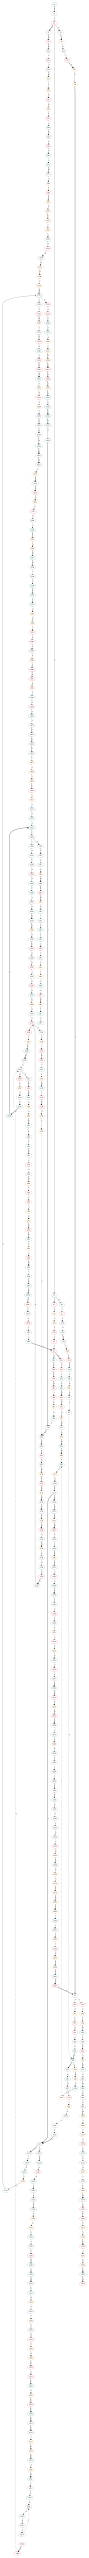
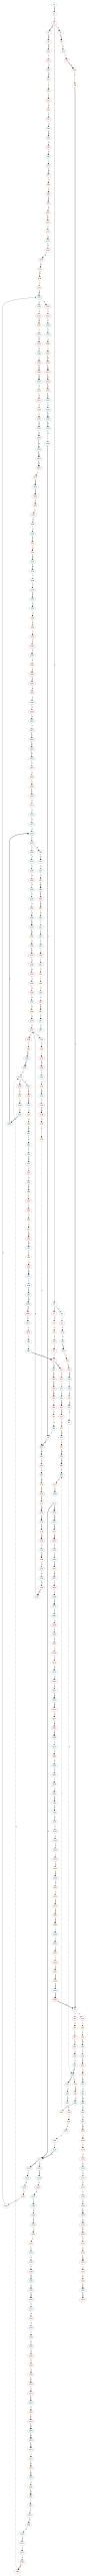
  strict digraph {
    fontname=Nunito
    node [color=teal fontname=Nunito]
    edge [arrowhead=tee fontname=Nunito style=solid]
    S1 [color=gray40]
    S0
    S2 [color=red]
    S3 [color=gray40]
    S4
    S5 [color=gray40]
    S6 [color=red]
    S7 [color=red]
    S8
    S9 [color=darkorange]
    S10 [color=gray40]
    S11 [color=darkorange]
    S12 [color=red]
    S13 [color=gray40]
    S14 [color=red]
    S15 [color=darkorange]
    S16 [color=gray40]
    S17 [color=red]
    S18 [color=gray40]
    S19 [color=red]
    S20
    S21 [color=darkorange]
    S22 [color=darkorange]
    S23 [color=red]
    S24 [color=gray40]
    S25 [color=darkorange]
    S26 [color=darkorange]
    S27 [color=red]
    S28 [color=darkorange]
    S29 [color=gray40]
    S30 [color=red]
    S31 [color=red]
    S32
    S33 [color=red]
    S34 [color=red]
    S35 [color=red]
    S36 [color=darkorange]
    S37 [color=red]
    S38 [color=red]
    S39
    S40 [color=darkorange]
    S41 [color=darkorange]
    S42 [color=red]
    S43
    S44 [color=red]
    S45
    S46 [color=darkorange]
    S47 [color=red]
    S48
    S49
    S50 [color=red]
    S51 [color=darkorange]
    S52
    S53 [color=red]
    S54 [color=gray40]
    S55 [color=red]
    S56 [color=red]
    S57 [color=gray40]
    S58 [color=gray40]
    S59 [color=gray40]
    S60 [color=red]
    S61 [color=red]
    S62 [color=darkorange]
    S63 [color=gray40]
    S64 [color=red]
    S65
    S66
    S67 [color=darkorange]
    S68
    S69
    S70 [color=darkorange]
    S71
    S72 [color=gray40]
    S73 [color=gray40]
    S74 [color=darkorange]
    S75 [color=gray40]
    S76
    S77 [color=gray40]
    S78 [color=darkorange]
    S79 [color=gray40]
    S80 [color=darkorange]
    S81
    S82 [color=gray40]
    S83 [color=darkorange]
    S84
    S85 [color=gray40]
    S86
    S87 [color=gray40]
    S88
    S89 [color=red]
    S90 [color=darkorange]
    S91 [color=red]
    S92 [color=darkorange]
    S93 [color=red]
    S94 [color=gray40]
    S95 [color=darkorange]
    S96
    S97 [color=gray40]
    S98 [color=darkorange]
    S99 [color=gray40]
    S100 [color=darkorange]
    S101 [color=darkorange]
    S102 [color=darkorange]
    S103 [color=gray40]
    S104 [color=darkorange]
    S105 [color=darkorange]
    S106 [color=gray40]
    S107 [color=red]
    S108 [color=gray40]
    S109 [color=darkorange]
    S110 [color=darkorange]
    S111 [color=gray40]
    S112 [color=darkorange]
    S113
    S114 [color=darkorange]
    S115
    S116 [color=gray40]
    S117 [color=gray40]
    S118 [color=gray40]
    S119 [color=red]
    S120 [color=red]
    S121
    S122 [color=gray40]
    S123 [color=gray40]
    S124 [color=gray40]
    S125
    S126 [color=gray40]
    S127 [color=darkorange]
    S128
    S129
    S130 [color=darkorange]
    S131 [color=gray40]
    S132 [color=darkorange]
    S133 [color=red]
    S134 [color=red]
    S135
    S136 [color=red]
    S137 [color=darkorange]
    S138 [color=darkorange]
    S139 [color=gray40]
    S140
    S141 [color=darkorange]
    S142
    S143 [color=gray40]
    S144 [color=darkorange]
    S145
    S146
    S147
    S148 [color=darkorange]
    S149 [color=darkorange]
    S150
    S151 [color=darkorange]
    S152 [color=gray40]
    S153 [color=gray40]
    S154 [color=gray40]
    S155 [color=gray40]
    S156 [color=red]
    S157 [color=gray40]
    S158
    S159
    S160 [color=red]
    S161 [color=red]
    S162 [color=red]
    S163 [color=red]
    S164 [color=darkorange]
    S165 [color=red]
    S166 [color=red]
    S167 [color=darkorange]
    S168
    S169
    S170 [color=darkorange]
    S171 [color=gray40]
    S172 [color=darkorange]
    S173 [color=gray40]
    S174
    S175
    S176
    S177 [color=red]
    S178 [color=darkorange]
    S179 [color=red]
    S180 [color=darkorange]
    S181
    S182 [color=gray40]
    S183 [color=gray40]
    S184 [color=red]
    S185 [color=red]
    S186
    S187 [color=darkorange]
    S188 [color=red]
    S189 [color=red]
    S190 [color=darkorange]
    S191 [color=darkorange]
    S192 [color=darkorange]
    S193 [color=red]
    S194 [color=darkorange]
    S195 [color=gray40]
    S196
    S197 [color=red]
    S198
    S199 [color=darkorange]
    S200 [color=red]
    S201 [color=red]
    S202 [color=darkorange]
    S203
    S204 [color=red]
    S205 [color=gray40]
    S206
    S207
    S208 [color=red]
    S209 [color=red]
    S210 [color=gray40]
    S211
    S212 [color=gray40]
    S213 [color=red]
    S214 [color=darkorange]
    S215 [color=darkorange]
    S216 [color=darkorange]
    S217
    S218 [color=darkorange]
    S219 [color=gray40]
    S220 [color=red]
    S221 [color=red]
    S222
    S223
    S224 [color=darkorange]
    S225
    S226 [color=red]
    S227 [color=darkorange]
    S228 [color=darkorange]
    S229
    S230 [color=red]
    S231 [color=gray40]
    S232 [color=red]
    S233
    S234 [color=gray40]
    S235 [color=gray40]
    S236
    S237 [color=gray40]
    S238 [color=darkorange]
    S239 [color=red]
    S240 [color=darkorange]
    S241
    S242 [color=gray40]
    S243
    S244
    S245 [color=gray40]
    S246 [color=darkorange]
    S247 [color=darkorange]
    S248
    S249 [color=gray40]
    S250
    S251 [color=red]
    S252 [color=red]
    S253 [color=darkorange]
    S254
    S255
    S256
    S257 [color=darkorange]
    S258 [color=darkorange]
    S259 [color=gray40]
    S260 [color=gray40]
    S261 [color=gray40]
    S262 [color=red]
    S263 [color=darkorange]
    S264
    S265 [color=gray40]
    S266
    S267 [color=gray40]
    S268 [color=gray40]
    S269 [color=red]
    S270 [color=gray40]
    S271 [color=gray40]
    S272
    S273 [color=darkorange]
    S274
    S275 [color=red]
    S276 [color=red]
    S277
    S278 [color=gray40]
    S279
    S280 [color=darkorange]
    S281
    S282 [color=gray40]
    S283 [color=darkorange]
    S284 [color=red]
    S285 [color=red]
    S286
    S287 [color=darkorange]
    S288 [color=darkorange]
    S289 [color=gray40]
    S290
    S291 [color=darkorange]
    S292 [color=gray40]
    S293 [color=red]
    S294 [color=red]
    n296 [color=red label=S695]
    S296
    S297 [color=red]
    S298 [color=gray40]
    S299
    S300 [color=red]
    S301 [color=darkorange]
    S302 [color=gray40]
    S303 [color=gray40]
    S304 [color=gray40]
    S305 [color=gray40]
    S306 [color=darkorange]
    S307
    S308
    S309
    S310 [color=gray40]
    S311 [color=gray40]
    S312 [color=darkorange]
    S313
    S314 [color=gray40]
    S315 [color=darkorange]
    S316
    S317 [color=darkorange]
    S318 [color=red]
    S319
    S320 [color=darkorange]
    S321 [color=darkorange]
    S322 [color=gray40]
    S323 [color=darkorange]
    S324
    S325
    S326 [color=gray40]
    S327
    S328 [color=gray40]
    S329
    S330 [color=darkorange]
    S331 [color=red]
    S332 [color=red]
    S333
    S334 [color=gray40]
    S335 [color=darkorange]
    S336 [color=red]
    S337 [color=gray40]
    S338 [color=gray40]
    S339 [color=gray40]
    S340 [color=gray40]
    S341
    S342
    S343 [color=darkorange]
    S344 [color=red]
    S345
    S346 [color=red]
    S347 [color=gray40]
    S348
    S349 [color=darkorange]
    S350 [color=gray40]
    S351
    S352 [color=darkorange]
    S353
    S354
    S355
    S356 [color=red]
    S357
    S358 [color=gray40]
    S359 [color=gray40]
    S360
    S361 [color=red]
    S362
    S363 [color=darkorange]
    S364 [color=darkorange]
    S365
    S366 [color=red]
    S367 [color=darkorange]
    S368 [color=darkorange]
    S369 [color=darkorange]
    S370 [color=darkorange]
    S371 [color=gray40]
    S372 [color=gray40]
    S373
    S374 [color=gray40]
    S375 [color=red]
    S376 [color=darkorange]
    S377 [color=gray40]
    S378 [color=red]
    S379
    S380 [color=red]
    S381 [color=darkorange]
    S382 [color=red]
    S383 [color=gray40]
    S384 [color=gray40]
    S385 [color=darkorange]
    S386 [color=red]
    S387
    S388 [color=darkorange]
    S389
    S390 [color=red]
    S391 [color=gray40]
    S392 [color=red]
    S393 [color=darkorange]
    S394 [color=darkorange]
    S395 [color=red]
    S396
    S397 [color=darkorange]
    S398 [color=red]
    S399 [color=darkorange]
    S400
    S401
    S402 [color=gray40]
    S403 [color=red]
    S404
    S405 [color=gray40]
    S406
    S407 [color=darkorange]
    S408 [color=darkorange]
    S409 [color=darkorange]
    S410 [color=red]
    S411 [color=darkorange]
    S412
    S413
    S1 -> S2 [label=C style=dashed]
    S0 -> S1 [label=T style=bold]
    S2 -> S3 [arrowhead=dot label=T style=bold]
    S2 -> S4 [arrowhead=dot label=G]
    S2 -> S5 [arrowhead=box label=C]
    S3 -> S6 [label=G style=bold]
    S4 -> S7 [arrowhead=box label=T]
    S4 -> S8 [label=A]
    S5 -> S9 [arrowhead=box label=T style=bold]
    S6 -> S10 [label=C style=bold]
    S7 -> S11 [arrowhead=dot label=C]
    S8 -> S12 [label=T style=dashed]
    S9 -> S13 [arrowhead=dot label=G]
    S10 -> S14 [label=C style=dashed]
    S11 -> S15 [arrowhead=dot label=C style=dashed]
    S12 -> S16 [arrowhead=box label=C style=dashed]
    S13 -> S17 [arrowhead=box label=T style=dashed]
    S14 -> S18 [arrowhead=box label=A style=dashed]
    S15 -> S19 [label=T]
    S16 -> S20 [label=G style=dashed]
    S17 -> S21 [arrowhead=box label=C style=bold]
    S18 -> S22 [label=G style=bold]
    S19 -> S23 [arrowhead=box label=C style=dashed]
    S20 -> S24 [arrowhead=box label=T style=bold]
    S21 -> S25 [arrowhead=dot label=C]
    S22 -> S26 [arrowhead=box label=T]
    S23 -> S27 [arrowhead=box label=T style=dashed]
    S24 -> S28 [arrowhead=box label=T]
    S25 -> S29 [label=T style=bold]
    S26 -> S30 [arrowhead=box label=C]
    S27 -> S31 [label=T style=bold]
    S27 -> S32 [arrowhead=dot label=G]
    S28 -> S33 [arrowhead=dot label=T]
    S29 -> S34 [label=A style=dashed]
    S29 -> S35 [label=T style=dashed]
    S30 -> S36 [label=G]
    S31 -> S37 [label=C]
    S32 -> S38 [label=T style=bold]
    S33 -> S39 [label=G style=bold]
    S34 -> S40 [arrowhead=dot label=C style=dashed]
    S35 -> S41 [arrowhead=box label=G style=dashed]
    S36 -> S42 [arrowhead=dot label=T]
    S37 -> S43 [label=T style=dashed]
    S38 -> S44 [label=C style=bold]
    S39 -> S45 [arrowhead=dot label=T style=dashed]
    S40 -> S46 [arrowhead=dot label=T]
    S41 -> S47 [label=T]
    S42 -> S48 [arrowhead=dot label=A style=dashed]
    S43 -> S49 [arrowhead=dot label=C]
    S44 -> S50 [arrowhead=dot label=G style=bold]
    S45 -> S51 [arrowhead=dot label=A]
    S46 -> S52 [label=A style=bold]
    S47 -> S53 [arrowhead=dot label=A]
    S48 -> S54 [arrowhead=dot label=A style=bold]
    S49 -> S55 [arrowhead=box label=G style=bold]
    S50 -> S56 [arrowhead=box label=T style=dashed]
    S51 -> S57 [arrowhead=box label=G]
    S52 -> S58 [label=C]
    S53 -> S59 [arrowhead=box label=G style=dashed]
    S54 -> S60 [arrowhead=dot label=G style=dashed]
    S55 -> S61 [label=G style=bold]
    S56 -> S62 [arrowhead=dot label=G]
    S57 -> S63 [arrowhead=box label=G style=dashed]
    S58 -> S64 [arrowhead=dot label=C style=bold]
    S59 -> S65 [label=G style=dashed]
    S60 -> S66 [arrowhead=box label=A]
    S61 -> S67 [arrowhead=dot label=A]
    S62 -> S68 [arrowhead=box label=G style=dashed]
    S63 -> S69 [arrowhead=dot label=A style=dashed]
    S64 -> S70 [arrowhead=box label=A style=dashed]
    S65 -> S69 [label=A style=bold]
    S66 -> S71 [arrowhead=box label=C style=dashed]
    S67 -> S72 [label=G style=bold]
    S68 -> S73 [label=T style=dashed]
    S69 -> S74 [arrowhead=dot label=G]
    S69 -> S75 [arrowhead=dot label=A style=bold]
    S70 -> S76 [label=G style=bold]
    S71 -> S77 [label=G style=bold]
    S72 -> S78 [arrowhead=box label=A]
    S73 -> S79 [label=A style=bold]
    S74 -> S80 [label=A style=bold]
    S75 -> S81 [arrowhead=dot label=A style=dashed]
    S76 -> S82 [label=G style=dashed]
    S77 -> S83 [arrowhead=box label=G style=dashed]
    S78 -> S84 [arrowhead=dot label=G style=bold]
    S79 -> S85 [arrowhead=dot label=C style=bold]
    S80 -> S86 [arrowhead=box label=G style=dashed]
    S81 -> S87 [arrowhead=dot label=G]
    S82 -> S88 [label=A style=bold]
    S83 -> S89 [arrowhead=box label=C]
    S84 -> S90 [arrowhead=box label=G style=bold]
    S85 -> S91 [arrowhead=dot label=C]
    S86 -> S92 [label=G]
    S87 -> S93 [label=G style=dashed]
    S88 -> S94 [arrowhead=dot label=G]
    S89 -> S95 [label=T style=bold]
    S90 -> S96 [arrowhead=box label=T]
    S91 -> S97 [arrowhead=box label=G]
    S92 -> S96 [arrowhead=dot label=T style=dashed]
    S93 -> S98 [arrowhead=box label=T style=dashed]
    S94 -> S99 [label=A]
    S95 -> S100 [arrowhead=dot label=C]
    S96 -> S101 [arrowhead=dot label=C]
    S97 -> S102 [label=G style=bold]
    S98 -> S103 [label=C]
    S99 -> S104 [label=G style=bold]
    S100 -> S105 [label=T style=bold]
    S101 -> S106 [arrowhead=box label=C]
    S102 -> S107 [label=T style=bold]
    S103 -> S108 [arrowhead=dot label=C style=dashed]
    S104 -> S109 [arrowhead=box label=T style=dashed]
    S105 -> S110 [arrowhead=dot label=C style=dashed]
-   S106 -> S111 [label=C style=bold]
    S107 -> S112 [label=G style=bold]
    S108 -> S113 [arrowhead=dot label=C style=dashed]
    S109 -> S114 [arrowhead=box label=C style=dashed]
    S110 -> S115 [arrowhead=box label=G style=dashed]
    S111 -> S116 [arrowhead=box label=A style=bold]
    S111 -> S117 [arrowhead=box label=G style=bold]
    S112 -> S118 [arrowhead=box label=G style=bold]
    S113 -> S117 [arrowhead=box label=G style=bold]
    S114 -> S119 [label=A style=dashed]
    S115 -> S120 [label=A]
    S116 -> S121 [label=G style=bold]
    S117 -> S122 [arrowhead=dot label=G]
    S117 -> S123 [label=A style=bold]
    S118 -> S124 [arrowhead=box label=T style=bold]
    S119 -> S125 [arrowhead=dot label=G]
    S120 -> S126 [arrowhead=box label=A]
    S121 -> S127 [arrowhead=dot label=A style=bold]
    S122 -> S128 [arrowhead=dot label=A style=bold]
    S123 -> S129 [arrowhead=box label=A style=dashed]
    S124 -> S130 [arrowhead=dot label=T style=bold]
    S125 -> S131 [label=G]
    S126 -> S132 [arrowhead=box label=G]
    S127 -> S133 [arrowhead=box label=G style=bold]
    S128 -> S134 [arrowhead=dot label=G style=dashed]
    S129 -> S135 [label=G]
    S130 -> S136 [arrowhead=box label=A style=bold]
    S131 -> S137 [label=A]
    S132 -> S138 [label=T style=bold]
    S133 -> S139 [label=C]
    S134 -> S140 [arrowhead=box label=G style=dashed]
    S135 -> S141 [arrowhead=box label=T]
    S136 -> S142 [label=G style=dashed]
    S137 -> S143 [label=C style=dashed]
    S138 -> S144 [label=C style=dashed]
    S139 -> S145 [arrowhead=dot label=C]
    S140 -> S146 [arrowhead=box label=C]
    S141 -> S147 [label=C]
    S142 -> S148 [arrowhead=box label=A style=bold]
    S143 -> S149 [arrowhead=dot label=C]
    S144 -> S150 [label=G style=bold]
    S145 -> S151 [arrowhead=dot label=A style=bold]
    S146 -> S152 [arrowhead=dot label=G]
    S147 -> S150 [label=G]
    S148 -> S153 [label=A]
    S149 -> S154 [arrowhead=box label=A style=bold]
    S150 -> S155 [arrowhead=dot label=C style=dashed]
    S150 -> S156 [arrowhead=box label=A style=dashed]
    S151 -> S157 [label=C style=bold]
    S152 -> S158 [label=T style=bold]
    S153 -> S159 [label=G]
    S154 -> S160 [arrowhead=box label=G]
    S155 -> S161 [label=G style=dashed]
    S156 -> S162 [label=G style=dashed]
    S157 -> S163 [arrowhead=box label=G style=dashed]
    S158 -> S164 [arrowhead=box label=G style=dashed]
    S159 -> S165 [arrowhead=dot label=G]
    S160 -> S166 [label=T style=bold]
    S161 -> S167 [label=G style=bold]
    S162 -> S168 [arrowhead=dot label=G]
    S163 -> S169 [arrowhead=box label=G style=dashed]
    S164 -> S170 [arrowhead=dot label=G style=dashed]
    S165 -> S171 [arrowhead=box label=G style=bold]
    S166 -> S172 [arrowhead=dot label=C]
    S167 -> S173 [label=C style=dashed]
    S168 -> S174 [arrowhead=dot label=T]
    S169 -> S175 [arrowhead=box label=T style=bold]
    S170 -> S176 [arrowhead=dot label=T]
    S171 -> S177 [arrowhead=dot label=G]
    S172 -> S178 [arrowhead=dot label=T]
    S173 -> S179 [label=T style=bold]
    S174 -> S180 [arrowhead=box label=A style=dashed]
    S175 -> S181 [arrowhead=dot label=T]
    S176 -> S182 [arrowhead=dot label=A style=dashed]
    S177 -> S183 [arrowhead=dot label=T]
    S177 -> S184 [arrowhead=box label=G style=dashed]
    S178 -> S185 [arrowhead=box label=C style=bold]
    S179 -> S186 [label=A]
    S180 -> S187 [arrowhead=box label=T style=dashed]
    S181 -> S188 [arrowhead=dot label=A style=dashed]
    S182 -> S189 [arrowhead=box label=T]
    S183 -> S190 [arrowhead=box label=C]
    S184 -> S191 [arrowhead=dot label=T style=dashed]
    S185 -> S192 [arrowhead=box label=T style=dashed]
    S186 -> S193 [arrowhead=box label=T style=dashed]
    S187 -> S194 [label=A style=bold]
    S188 -> S195 [arrowhead=dot label=C]
    S189 -> S196 [label=G style=bold]
    S190 -> S197 [arrowhead=box label=T style=dashed]
    S191 -> S198 [label=C style=bold]
    S192 -> S199 [arrowhead=dot label=G]
    S193 -> S200 [label=A style=bold]
    S194 -> S201 [arrowhead=box label=A style=bold]
    S195 -> S202 [label=T]
    S196 -> S203 [arrowhead=box label=A]
    S197 -> S204 [label=C style=bold]
    S198 -> S205 [arrowhead=box label=C style=bold]
    S199 -> S206 [arrowhead=box label=T style=bold]
    S200 -> S207 [arrowhead=box label=G style=bold]
    S201 -> S208 [label=G style=bold]
    S202 -> S209 [label=G style=dashed]
    S203 -> S210 [arrowhead=box label=G style=bold]
    S204 -> S211 [label=T style=dashed]
    S205 -> S212 [label=G style=dashed]
    S206 -> S213 [arrowhead=dot label=A style=bold]
    S207 -> S214 [label=T]
    S208 -> S215 [arrowhead=dot label=T style=bold]
    S209 -> S216 [arrowhead=dot label=C]
    S210 -> S217 [arrowhead=dot label=C]
    S211 -> S218 [arrowhead=dot label=C style=dashed]
    S212 -> S219 [label=C]
    S212 -> S220 [arrowhead=box label=T]
    S214 -> S221 [arrowhead=dot label=A]
    S215 -> S222 [label=C style=bold]
    S216 -> S223 [arrowhead=box label=A]
    S217 -> S224 [arrowhead=dot label=G]
    S218 -> S225 [arrowhead=dot label=G style=bold]
    S219 -> S226 [label=C style=bold]
    S220 -> S227 [label=C]
    S221 -> S228 [label=G style=dashed]
    S222 -> S229 [arrowhead=dot label=G]
    S223 -> S230 [arrowhead=box label=G style=dashed]
    S224 -> S231 [label=G style=dashed]
    S225 -> S232 [label=T style=dashed]
    S226 -> S233 [arrowhead=dot label=G style=bold]
    S227 -> S234 [arrowhead=box label=G style=dashed]
    S228 -> S235 [arrowhead=box label=C style=dashed]
    S229 -> S236 [arrowhead=box label=T style=bold]
    S230 -> S237 [arrowhead=dot label=A]
    S231 -> S238 [arrowhead=box label=T style=dashed]
    S232 -> S239 [arrowhead=box label=G style=bold]
    S233 -> S240 [arrowhead=box label=G style=dashed]
    S234 -> S241 [arrowhead=box label=G]
    S235 -> S242 [label=C style=bold]
    S236 -> S243 [label=G style=bold]
    S237 -> S244 [arrowhead=box label=C style=bold]
    S238 -> S245 [label=C]
    S239 -> S246 [arrowhead=box label=G style=dashed]
    S240 -> S247 [arrowhead=dot label=A style=dashed]
    S241 -> S248 [arrowhead=dot label=A style=bold]
    S242 -> S249 [arrowhead=box label=G]
    S243 -> S250 [label=G]
    S244 -> S251 [arrowhead=dot label=G style=bold]
    S245 -> S252 [arrowhead=dot label=G]
    S246 -> S253 [arrowhead=box label=T]
    S247 -> S254 [label=A style=bold]
    S248 -> S255 [arrowhead=box label=A style=bold]
    S249 -> S256 [arrowhead=dot label=A style=bold]
    S250 -> S73 [label=T style=bold]
    S251 -> S257 [arrowhead=box label=G]
    S252 -> S258 [arrowhead=dot label=C]
    S253 -> S79 [arrowhead=box label=A style=dashed]
    S254 -> S259 [arrowhead=box label=C]
    S255 -> S260 [arrowhead=dot label=C]
    S256 -> S261 [arrowhead=box label=A style=bold]
    S257 -> S262 [label=A style=bold]
    S258 -> S263 [arrowhead=box label=A]
    S259 -> S264 [label=T]
    S260 -> S265 [arrowhead=box label=A]
    S260 -> S266 [label=T]
    S261 -> S267 [arrowhead=box label=A style=bold]
    S262 -> S268 [arrowhead=box label=C style=bold]
    S263 -> S269 [label=C style=bold]
    S264 -> S270 [label=G style=bold]
    S265 -> S271 [arrowhead=box label=G]
    S266 -> S272 [arrowhead=dot label=A]
    S267 -> S273 [arrowhead=box label=C style=dashed]
    S268 -> S274 [label=A style=dashed]
    S269 -> S275 [arrowhead=box label=G style=dashed]
    S270 -> S276 [label=C style=dashed]
    S271 -> S277 [label=G style=dashed]
    S272 -> S278 [arrowhead=dot label=C]
    S273 -> S279 [arrowhead=box label=C style=bold]
    S274 -> S280 [arrowhead=box label=C]
    S275 -> S281 [arrowhead=dot label=C style=bold]
    S276 -> S282 [label=A style=dashed]
    S277 -> S283 [arrowhead=box label=A style=dashed]
    S278 -> S284 [label=A]
    S279 -> S285 [arrowhead=box label=C style=bold]
    S280 -> S286 [label=A]
    S281 -> S287 [arrowhead=box label=G style=dashed]
    S282 -> S288 [label=A style=bold]
    S283 -> S289 [arrowhead=box label=A style=bold]
    S284 -> S290 [label=A]
    S285 -> S291 [arrowhead=box label=C]
    S286 -> S292 [arrowhead=dot label=C]
    S287 -> S293 [label=C style=bold]
    S288 -> S294 [arrowhead=dot label=C]
    S289 -> n296 [label=T style=bold]
    S290 -> S296 [arrowhead=dot label=C]
    S291 -> S297 [arrowhead=dot label=G style=dashed]
    S292 -> S298 [arrowhead=box label=C style=dashed]
    S293 -> S299 [arrowhead=box label=G style=bold]
    S294 -> S300 [arrowhead=dot label=C style=dashed]
    n296 -> S301 [label=A style=bold]
    S296 -> S302 [label=G style=dashed]
    S297 -> S303 [label=A]
    S298 -> S304 [arrowhead=box label=T style=dashed]
    S299 -> S305 [arrowhead=box label=G style=bold]
    S300 -> S306 [arrowhead=dot label=A style=dashed]
    S301 -> S307 [arrowhead=dot label=G]
    S302 -> S308 [arrowhead=box label=A]
    S303 -> S309 [arrowhead=dot label=C style=dashed]
    S304 -> S310 [arrowhead=dot label=C style=bold]
    S305 -> S311 [arrowhead=box label=C style=bold]
    S306 -> S312 [arrowhead=box label=G style=dashed]
    S307 -> S313 [label=T style=dashed]
    S308 -> S314 [arrowhead=box label=A style=bold]
    S309 -> S315 [label=T style=bold]
    S310 -> S316 [arrowhead=dot label=T style=bold]
    S311 -> S317 [arrowhead=box label=T style=dashed]
    S312 -> S318 [arrowhead=dot label=A style=bold]
    S313 -> S319 [arrowhead=dot label=C]
    S314 -> S320 [label=A style=bold]
    S315 -> S321 [arrowhead=box label=A]
    S316 -> S322 [label=A]
    S317 -> S323 [arrowhead=dot label=G style=bold]
    S318 -> S324 [label=A style=bold]
    S319 -> S325 [label=T]
    S320 -> S326 [arrowhead=box label=A]
    S321 -> S327 [label=G style=bold]
    S322 -> S328 [label=G style=dashed]
    S323 -> S329 [arrowhead=dot label=G style=bold]
    S324 -> S330 [label=C]
    S325 -> S331 [arrowhead=box label=C style=dashed]
    S326 -> S332 [label=C style=bold]
    S327 -> S333 [label=A style=bold]
    S328 -> S334 [arrowhead=dot label=A style=dashed]
    S329 -> S335 [arrowhead=dot label=A style=dashed]
    S330 -> S336 [arrowhead=box label=A style=dashed]
    S331 -> S337 [arrowhead=dot label=T style=dashed]
    S332 -> S338 [label=A]
    S333 -> S339 [label=A style=dashed]
    S334 -> S340 [label=A]
    S335 -> S341 [arrowhead=box label=A style=bold]
    S336 -> S342 [arrowhead=box label=G style=bold]
    S337 -> S343 [arrowhead=dot label=C style=dashed]
    S338 -> S344 [arrowhead=dot label=G]
    S339 -> S345 [arrowhead=dot label=T]
    S340 -> S346 [arrowhead=dot label=C style=dashed]
    S341 -> S347 [arrowhead=box label=T style=dashed]
    S342 -> S348 [label=C style=dashed]
    S343 -> S349 [arrowhead=dot label=T style=dashed]
    S344 -> S350 [arrowhead=dot label=A style=dashed]
    S345 -> S351 [label=C style=bold]
    S346 -> S352 [arrowhead=dot label=G]
    S347 -> S353 [label=G]
    S348 -> S354 [label=C style=bold]
    S349 -> S355 [label=G style=dashed]
    S350 -> S356 [label=A]
    S351 -> S357 [arrowhead=box label=G]
    S352 -> S358 [arrowhead=dot label=A style=bold]
    S353 -> S359 [arrowhead=box label=G]
    S354 -> S360 [arrowhead=dot label=G style=bold]
    S355 -> S361 [label=A style=dashed]
    S356 -> S362 [arrowhead=dot label=G]
    S357 -> S363 [arrowhead=box label=G style=dashed]
    S358 -> S364 [label=G]
    S359 -> S365 [arrowhead=dot label=G style=dashed]
    S360 -> S366 [arrowhead=dot label=T style=bold]
    S361 -> S367 [arrowhead=dot label=G style=bold]
    S362 -> S368 [arrowhead=dot label=G]
    S363 -> S369 [label=G]
    S364 -> S370 [arrowhead=dot label=G style=dashed]
    S365 -> S371 [arrowhead=dot label=G]
    S366 -> S372 [arrowhead=box label=C]
    S367 -> S373 [arrowhead=box label=T]
    S368 -> S374 [arrowhead=box label=G]
    S369 -> S375 [arrowhead=box label=T style=dashed]
    S370 -> S376 [arrowhead=dot label=T style=bold]
    S371 -> S377 [arrowhead=box label=T style=dashed]
    S372 -> S378 [label=C style=dashed]
    S373 -> S379 [label=A style=dashed]
    S374 -> S177 [arrowhead=dot label=G style=dashed]
    S375 -> S380 [label=A]
    S376 -> S381 [label=G style=bold]
-   S377 -> S359 [arrowhead=dot label=C style=dashed]
+   S377 -> S382 [arrowhead=dot label=C style=dashed]
    S378 -> S383 [arrowhead=dot label=T style=dashed]
    S380 -> S384 [arrowhead=box label=T]
    S381 -> S385 [arrowhead=box label=T style=bold]
    S382 -> S386 [arrowhead=box label=C style=bold]
    S383 -> S387 [arrowhead=dot label=C style=dashed]
    S384 -> S388 [label=C]
    S385 -> S389 [arrowhead=box label=C style=dashed]
    S386 -> S212 [arrowhead=dot label=G style=dashed]
    S387 -> S27 [arrowhead=box label=T style=bold]
    S388 -> S390 [arrowhead=box label=C]
    S389 -> S391 [arrowhead=box label=C style=dashed]
    S390 -> S392 [label=C style=bold]
    S391 -> S393 [arrowhead=box label=C]
    S392 -> S394 [arrowhead=dot label=G]
    S393 -> S395 [label=T style=dashed]
    S394 -> S396 [arrowhead=dot label=A style=dashed]
    S395 -> S397 [arrowhead=box label=G]
    S396 -> S398 [label=A]
    S397 -> S399 [arrowhead=dot label=T style=bold]
    S398 -> S400 [arrowhead=box label=A]
    S399 -> S401 [label=C style=bold]
    S400 -> S402 [label=G style=dashed]
    S401 -> S403 [arrowhead=box label=C style=bold]
    S402 -> S404 [label=T style=bold]
    S403 -> S29 [label=T style=bold]
    S404 -> S405 [arrowhead=dot label=G style=bold]
    S405 -> S406 [label=T style=bold]
    S406 -> S407 [label=C]
    S407 -> S408 [label=G style=dashed]
    S408 -> S409 [arrowhead=box label=T]
    S409 -> S410 [label=C style=bold]
    S410 -> S411 [label=G style=dashed]
    S411 -> S412 [label=G style=dashed]
    S412 -> S413 [label=A]
    S413 -> S255 [arrowhead=dot label=A style=dashed]
  }
